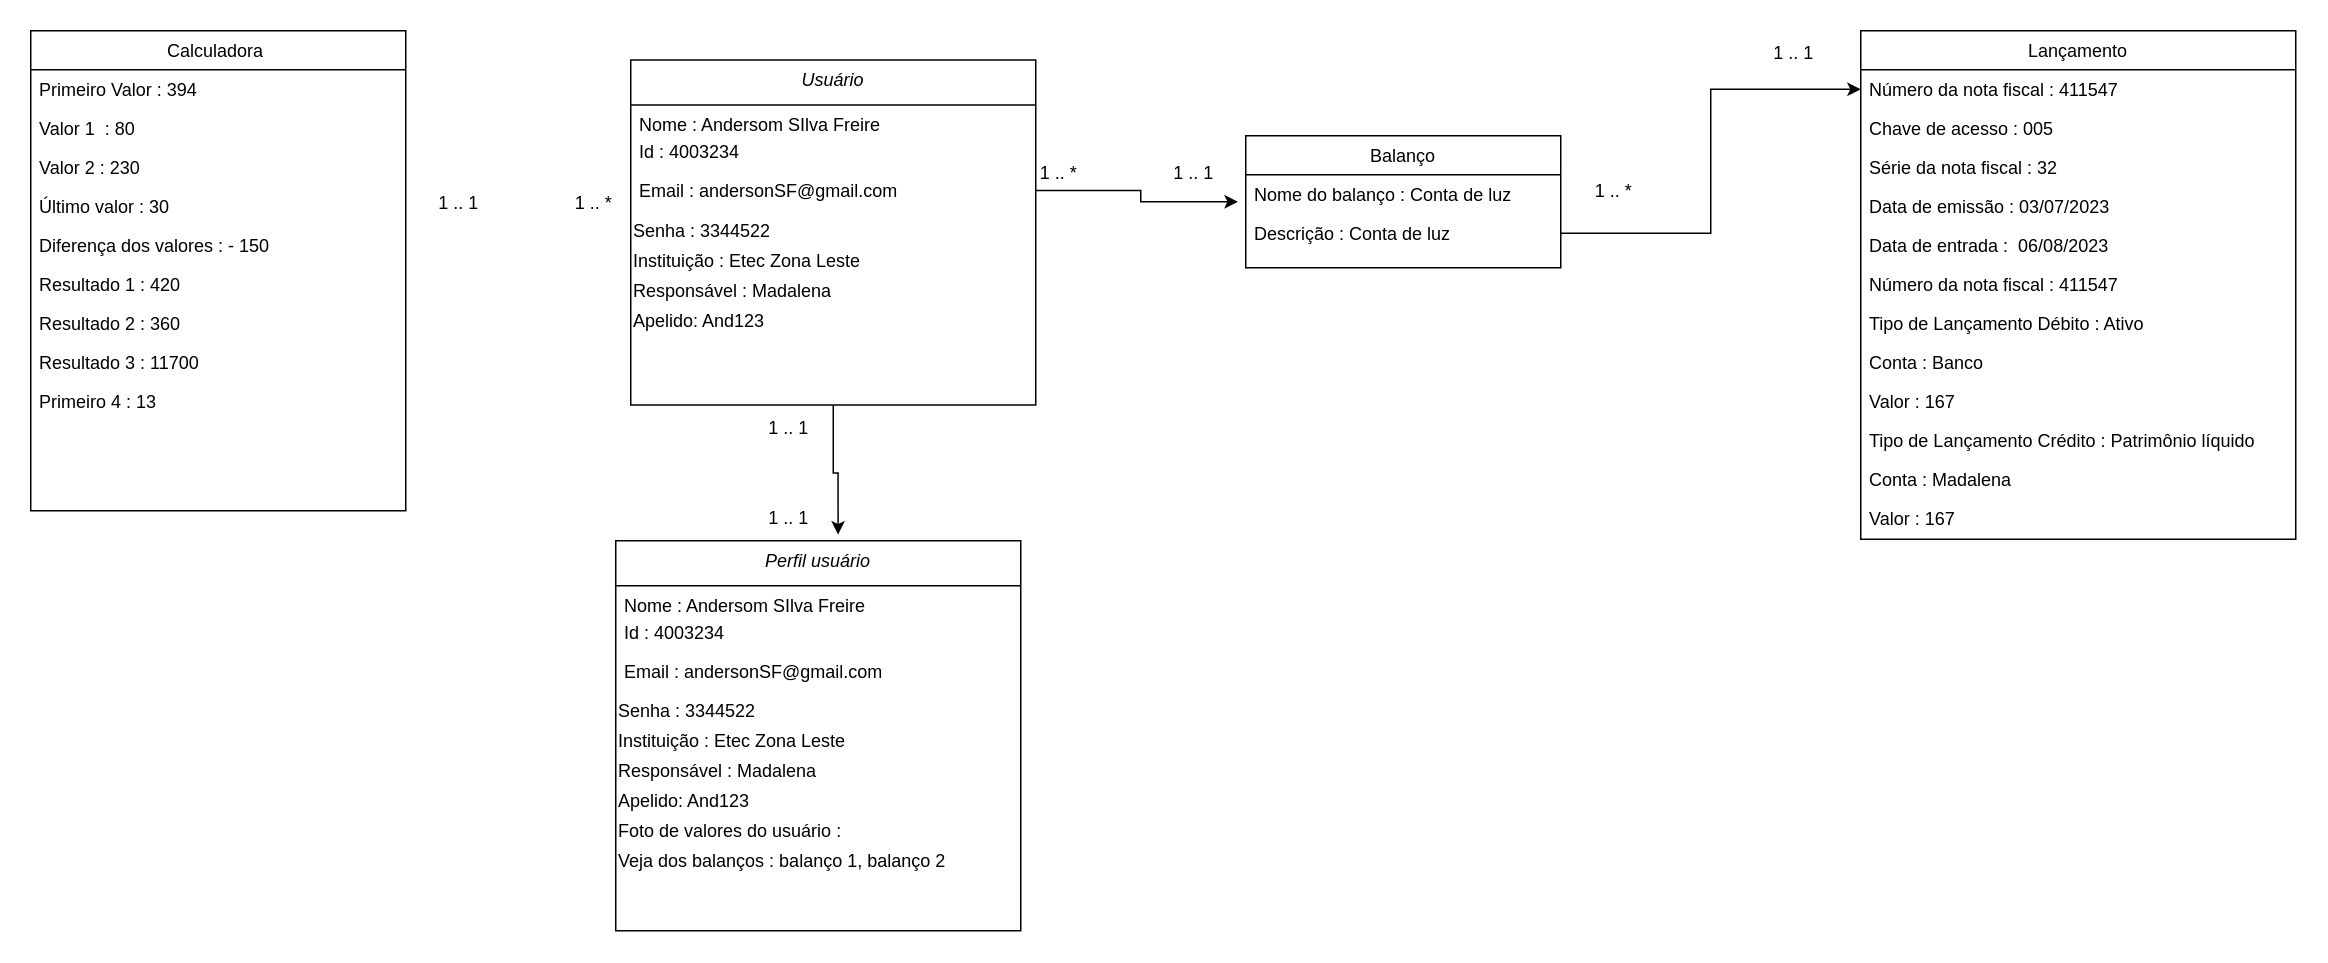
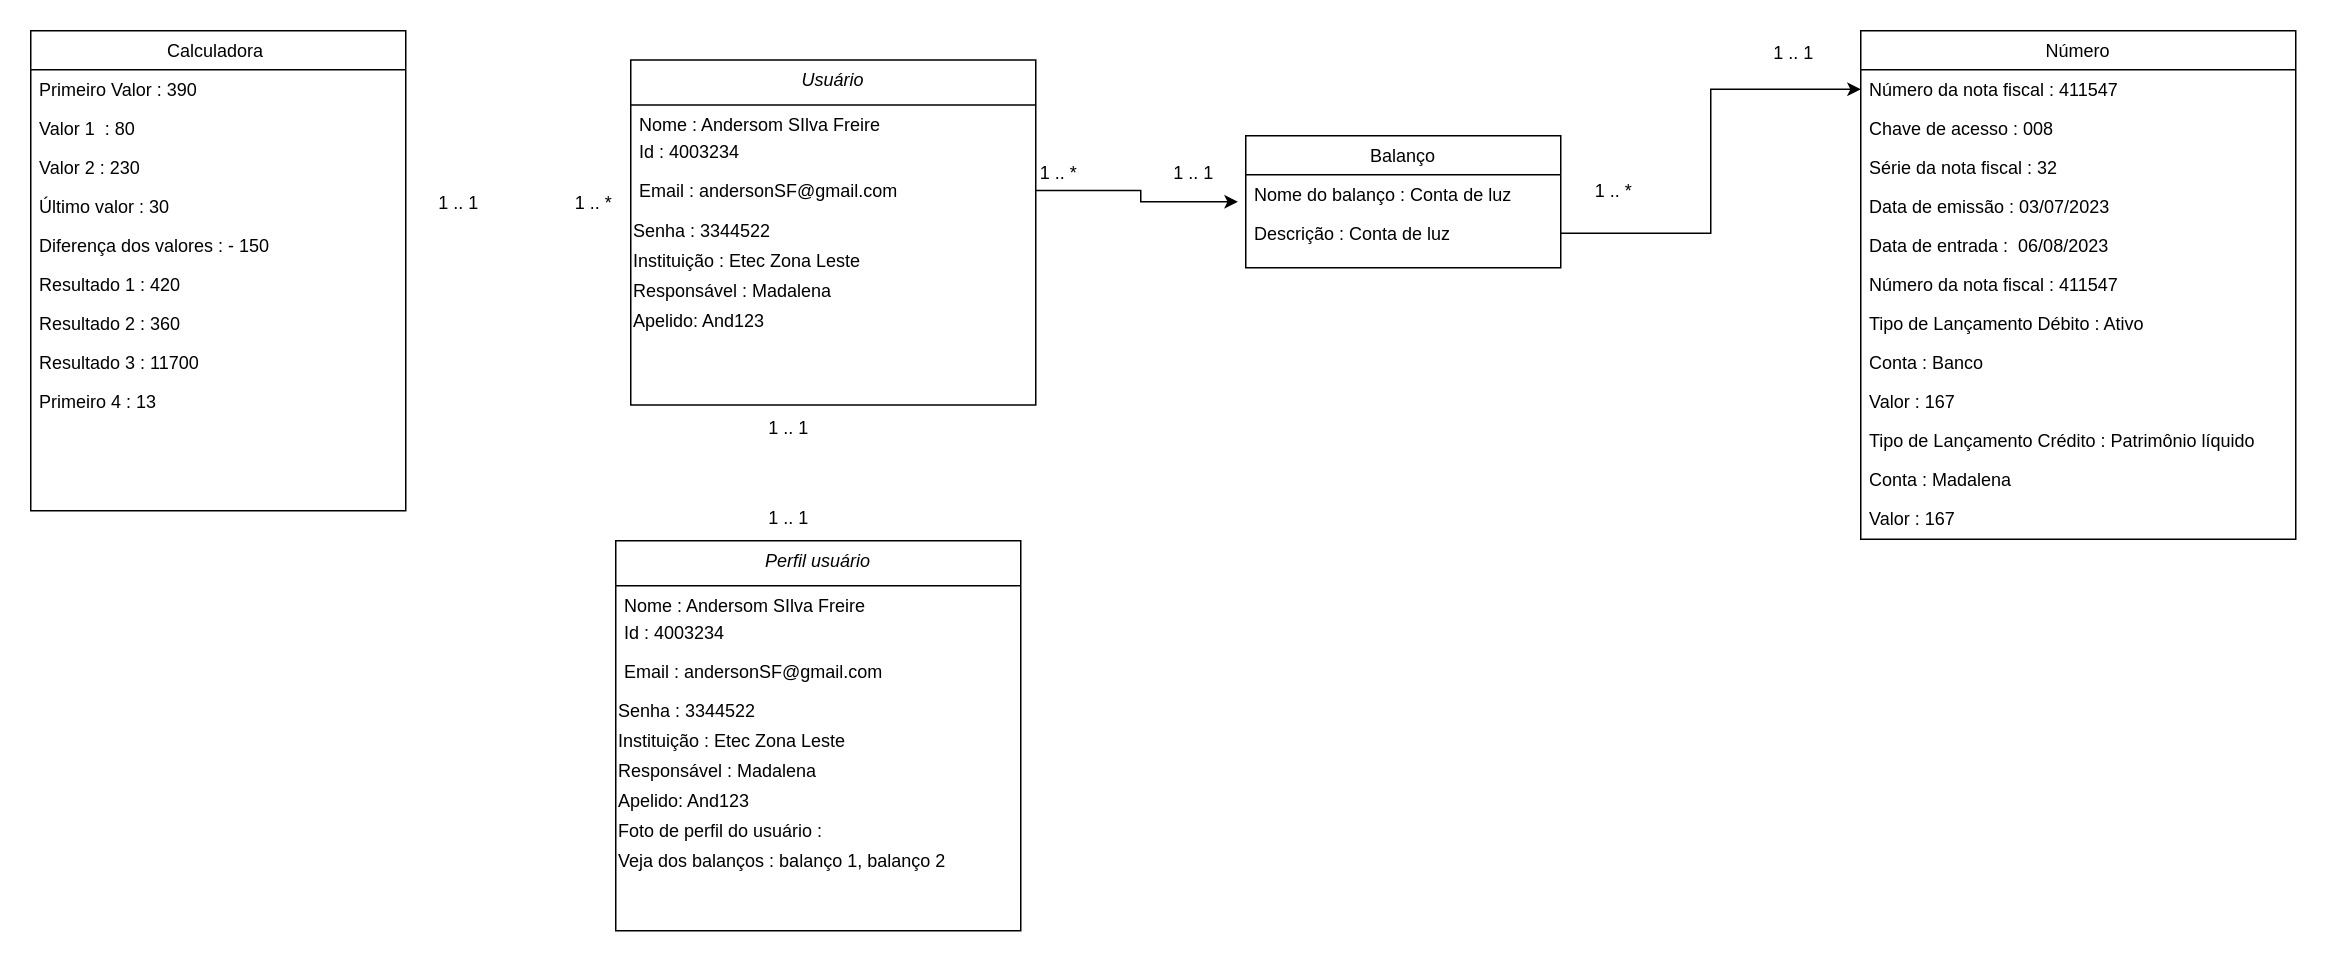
  <mxCell id="0" />
  <mxCell id="1" parent="0" />
  <mxCell id="2" value="Usuário" style="swimlane;fontStyle=2;align=center;verticalAlign=top;childLayout=stackLayout;horizontal=1;startSize=30;horizontalStack=0;resizeParent=1;resizeLast=0;collapsible=1;marginBottom=0;rounded=0;shadow=0;strokeWidth=1;" parent="1" vertex="1"><mxGeometry x="420" y="39.5" width="270" height="230" as="geometry"><mxRectangle x="230" y="140" width="160" height="26" as="alternateBounds" /></mxGeometry></mxCell>
  <mxCell id="3" value="Nome : Andersom SIlva Freire" style="text;align=left;verticalAlign=top;spacingLeft=4;spacingRight=4;overflow=hidden;rotatable=0;points=[[0,0.5],[1,0.5]];portConstraint=eastwest;" parent="2" vertex="1"><mxGeometry y="30" width="270" height="18" as="geometry" /></mxCell>
  <mxCell id="4" value="Id : 4003234&#10;" style="text;align=left;verticalAlign=top;spacingLeft=4;spacingRight=4;overflow=hidden;rotatable=0;points=[[0,0.5],[1,0.5]];portConstraint=eastwest;rounded=0;shadow=0;html=0;" parent="2" vertex="1"><mxGeometry y="48" width="270" height="26" as="geometry" /></mxCell>
  <mxCell id="5" value="Email : andersonSF@gmail.com" style="text;align=left;verticalAlign=top;spacingLeft=4;spacingRight=4;overflow=hidden;rotatable=0;points=[[0,0.5],[1,0.5]];portConstraint=eastwest;rounded=0;shadow=0;html=0;" parent="2" vertex="1"><mxGeometry y="74" width="270" height="26" as="geometry" /></mxCell>
  <mxCell id="6" value="&lt;div&gt;Senha : 3344522&lt;/div&gt;" style="text;html=1;align=left;verticalAlign=top;resizable=0;points=[];autosize=1;strokeColor=none;fillColor=none;spacing=2;spacingTop=0;spacingBottom=-5;" vertex="1" parent="2"><mxGeometry y="100" width="270" height="20" as="geometry" /></mxCell>
  <mxCell id="7" value="&lt;div&gt;Instituição : Etec Zona Leste&lt;/div&gt;" style="text;html=1;align=left;verticalAlign=top;resizable=0;points=[];autosize=1;strokeColor=none;fillColor=none;spacing=2;spacingTop=0;spacingBottom=-5;" vertex="1" parent="2"><mxGeometry y="120" width="270" height="20" as="geometry" /></mxCell>
  <mxCell id="8" value="Responsável : Madalena" style="text;html=1;align=left;verticalAlign=top;resizable=0;points=[];autosize=1;strokeColor=none;fillColor=none;spacing=2;spacingTop=0;spacingBottom=-5;" vertex="1" parent="2"><mxGeometry y="140" width="270" height="20" as="geometry" /></mxCell>
  <mxCell id="9" value="Apelido: And123&lt;div&gt;&lt;br&gt;&lt;/div&gt;" style="text;html=1;align=left;verticalAlign=top;resizable=0;points=[];autosize=1;strokeColor=none;fillColor=none;spacing=2;spacingTop=0;spacingBottom=-15;" vertex="1" parent="2"><mxGeometry y="160" width="270" height="20" as="geometry" /></mxCell>
  <mxCell id="10" value="Calculadora &#10;" style="swimlane;fontStyle=0;align=center;verticalAlign=top;childLayout=stackLayout;horizontal=1;startSize=26;horizontalStack=0;resizeParent=1;resizeLast=0;collapsible=1;marginBottom=0;rounded=0;shadow=0;strokeWidth=1;" parent="1" vertex="1"><mxGeometry x="20" y="20" width="250" height="320" as="geometry"><mxRectangle x="130" y="380" width="160" height="26" as="alternateBounds" /></mxGeometry></mxCell>
- <mxCell id="11" value="Primeiro Valor : 394  " style="text;align=left;verticalAlign=top;spacingLeft=4;spacingRight=4;overflow=hidden;rotatable=0;points=[[0,0.5],[1,0.5]];portConstraint=eastwest;" parent="10" vertex="1"><mxGeometry y="26" width="250" height="26" as="geometry" /></mxCell>
+ <mxCell id="11" value="Primeiro Valor : 390  " style="text;align=left;verticalAlign=top;spacingLeft=4;spacingRight=4;overflow=hidden;rotatable=0;points=[[0,0.5],[1,0.5]];portConstraint=eastwest;" parent="10" vertex="1"><mxGeometry y="26" width="250" height="26" as="geometry" /></mxCell>
  <mxCell id="12" value="Valor 1  : 80 " style="text;align=left;verticalAlign=top;spacingLeft=4;spacingRight=4;overflow=hidden;rotatable=0;points=[[0,0.5],[1,0.5]];portConstraint=eastwest;" vertex="1" parent="10"><mxGeometry y="52" width="250" height="26" as="geometry" /></mxCell>
  <mxCell id="13" value="Valor 2 : 230 " style="text;align=left;verticalAlign=top;spacingLeft=4;spacingRight=4;overflow=hidden;rotatable=0;points=[[0,0.5],[1,0.5]];portConstraint=eastwest;" vertex="1" parent="10"><mxGeometry y="78" width="250" height="26" as="geometry" /></mxCell>
  <mxCell id="14" value="Último valor : 30 " style="text;align=left;verticalAlign=top;spacingLeft=4;spacingRight=4;overflow=hidden;rotatable=0;points=[[0,0.5],[1,0.5]];portConstraint=eastwest;" vertex="1" parent="10"><mxGeometry y="104" width="250" height="26" as="geometry" /></mxCell>
  <mxCell id="15" value="Diferença dos valores : - 150" style="text;align=left;verticalAlign=top;spacingLeft=4;spacingRight=4;overflow=hidden;rotatable=0;points=[[0,0.5],[1,0.5]];portConstraint=eastwest;" vertex="1" parent="10"><mxGeometry y="130" width="250" height="26" as="geometry" /></mxCell>
  <mxCell id="16" value="Resultado 1 : 420" style="text;align=left;verticalAlign=top;spacingLeft=4;spacingRight=4;overflow=hidden;rotatable=0;points=[[0,0.5],[1,0.5]];portConstraint=eastwest;" vertex="1" parent="10"><mxGeometry y="156" width="250" height="26" as="geometry" /></mxCell>
  <mxCell id="17" value="Resultado 2 : 360" style="text;align=left;verticalAlign=top;spacingLeft=4;spacingRight=4;overflow=hidden;rotatable=0;points=[[0,0.5],[1,0.5]];portConstraint=eastwest;" vertex="1" parent="10"><mxGeometry y="182" width="250" height="26" as="geometry" /></mxCell>
  <mxCell id="18" value="Resultado 3 : 11700" style="text;align=left;verticalAlign=top;spacingLeft=4;spacingRight=4;overflow=hidden;rotatable=0;points=[[0,0.5],[1,0.5]];portConstraint=eastwest;" vertex="1" parent="10"><mxGeometry y="208" width="250" height="26" as="geometry" /></mxCell>
  <mxCell id="19" value="Primeiro 4 : 13" style="text;align=left;verticalAlign=top;spacingLeft=4;spacingRight=4;overflow=hidden;rotatable=0;points=[[0,0.5],[1,0.5]];portConstraint=eastwest;" vertex="1" parent="10"><mxGeometry y="234" width="250" height="26" as="geometry" /></mxCell>
- <mxCell id="20" value="Lançamento" style="swimlane;fontStyle=0;align=center;verticalAlign=top;childLayout=stackLayout;horizontal=1;startSize=26;horizontalStack=0;resizeParent=1;resizeLast=0;collapsible=1;marginBottom=0;rounded=0;shadow=0;strokeWidth=1;" parent="1" vertex="1"><mxGeometry x="1240" y="20" width="290" height="339" as="geometry"><mxRectangle x="340" y="380" width="170" height="26" as="alternateBounds" /></mxGeometry></mxCell>
+ <mxCell id="20" value="Número" style="swimlane;fontStyle=0;align=center;verticalAlign=top;childLayout=stackLayout;horizontal=1;startSize=26;horizontalStack=0;resizeParent=1;resizeLast=0;collapsible=1;marginBottom=0;rounded=0;shadow=0;strokeWidth=1;" parent="1" vertex="1"><mxGeometry x="1240" y="20" width="290" height="339" as="geometry"><mxRectangle x="340" y="380" width="170" height="26" as="alternateBounds" /></mxGeometry></mxCell>
  <mxCell id="21" value="Número da nota fiscal : 411547 " style="text;align=left;verticalAlign=top;spacingLeft=4;spacingRight=4;overflow=hidden;rotatable=0;points=[[0,0.5],[1,0.5]];portConstraint=eastwest;" parent="20" vertex="1"><mxGeometry y="26" width="290" height="26" as="geometry" /></mxCell>
- <mxCell id="22" value="Chave de acesso : 005" style="text;align=left;verticalAlign=top;spacingLeft=4;spacingRight=4;overflow=hidden;rotatable=0;points=[[0,0.5],[1,0.5]];portConstraint=eastwest;" vertex="1" parent="20"><mxGeometry y="52" width="290" height="26" as="geometry" /></mxCell>
+ <mxCell id="22" value="Chave de acesso : 008" style="text;align=left;verticalAlign=top;spacingLeft=4;spacingRight=4;overflow=hidden;rotatable=0;points=[[0,0.5],[1,0.5]];portConstraint=eastwest;" vertex="1" parent="20"><mxGeometry y="52" width="290" height="26" as="geometry" /></mxCell>
  <mxCell id="23" value="Série da nota fiscal : 32" style="text;align=left;verticalAlign=top;spacingLeft=4;spacingRight=4;overflow=hidden;rotatable=0;points=[[0,0.5],[1,0.5]];portConstraint=eastwest;" vertex="1" parent="20"><mxGeometry y="78" width="290" height="26" as="geometry" /></mxCell>
  <mxCell id="24" value="Data de emissão : 03/07/2023" style="text;align=left;verticalAlign=top;spacingLeft=4;spacingRight=4;overflow=hidden;rotatable=0;points=[[0,0.5],[1,0.5]];portConstraint=eastwest;" vertex="1" parent="20"><mxGeometry y="104" width="290" height="26" as="geometry" /></mxCell>
  <mxCell id="25" value="Data de entrada :  06/08/2023" style="text;align=left;verticalAlign=top;spacingLeft=4;spacingRight=4;overflow=hidden;rotatable=0;points=[[0,0.5],[1,0.5]];portConstraint=eastwest;" vertex="1" parent="20"><mxGeometry y="130" width="290" height="26" as="geometry" /></mxCell>
  <mxCell id="26" value="Número da nota fiscal : 411547 " style="text;align=left;verticalAlign=top;spacingLeft=4;spacingRight=4;overflow=hidden;rotatable=0;points=[[0,0.5],[1,0.5]];portConstraint=eastwest;" vertex="1" parent="20"><mxGeometry y="156" width="290" height="26" as="geometry" /></mxCell>
  <mxCell id="27" value="Tipo de Lançamento Débito : Ativo" style="text;align=left;verticalAlign=top;spacingLeft=4;spacingRight=4;overflow=hidden;rotatable=0;points=[[0,0.5],[1,0.5]];portConstraint=eastwest;" vertex="1" parent="20"><mxGeometry y="182" width="290" height="26" as="geometry" /></mxCell>
  <mxCell id="28" value="Conta : Banco" style="text;align=left;verticalAlign=top;spacingLeft=4;spacingRight=4;overflow=hidden;rotatable=0;points=[[0,0.5],[1,0.5]];portConstraint=eastwest;" vertex="1" parent="20"><mxGeometry y="208" width="290" height="26" as="geometry" /></mxCell>
  <mxCell id="29" value="Valor : 167" style="text;align=left;verticalAlign=top;spacingLeft=4;spacingRight=4;overflow=hidden;rotatable=0;points=[[0,0.5],[1,0.5]];portConstraint=eastwest;" vertex="1" parent="20"><mxGeometry y="234" width="290" height="26" as="geometry" /></mxCell>
  <mxCell id="30" value="Tipo de Lançamento Crédito : Patrimônio líquido &#10; " style="text;align=left;verticalAlign=top;spacingLeft=4;spacingRight=4;overflow=hidden;rotatable=0;points=[[0,0.5],[1,0.5]];portConstraint=eastwest;" vertex="1" parent="20"><mxGeometry y="260" width="290" height="26" as="geometry" /></mxCell>
  <mxCell id="31" value="Conta : Madalena" style="text;align=left;verticalAlign=top;spacingLeft=4;spacingRight=4;overflow=hidden;rotatable=0;points=[[0,0.5],[1,0.5]];portConstraint=eastwest;" vertex="1" parent="20"><mxGeometry y="286" width="290" height="26" as="geometry" /></mxCell>
  <mxCell id="32" value="Valor : 167" style="text;align=left;verticalAlign=top;spacingLeft=4;spacingRight=4;overflow=hidden;rotatable=0;points=[[0,0.5],[1,0.5]];portConstraint=eastwest;" vertex="1" parent="20"><mxGeometry y="312" width="290" height="26" as="geometry" /></mxCell>
  <mxCell id="33" value="Balanço" style="swimlane;fontStyle=0;align=center;verticalAlign=top;childLayout=stackLayout;horizontal=1;startSize=26;horizontalStack=0;resizeParent=1;resizeLast=0;collapsible=1;marginBottom=0;rounded=0;shadow=0;strokeWidth=1;" parent="1" vertex="1"><mxGeometry x="830" y="90" width="210" height="88" as="geometry"><mxRectangle x="550" y="140" width="160" height="26" as="alternateBounds" /></mxGeometry></mxCell>
  <mxCell id="34" value="Nome do balanço : Conta de luz&#10;" style="text;align=left;verticalAlign=top;spacingLeft=4;spacingRight=4;overflow=hidden;rotatable=0;points=[[0,0.5],[1,0.5]];portConstraint=eastwest;" parent="33" vertex="1"><mxGeometry y="26" width="210" height="26" as="geometry" /></mxCell>
  <mxCell id="35" value="Descrição : Conta de luz" style="text;align=left;verticalAlign=top;spacingLeft=4;spacingRight=4;overflow=hidden;rotatable=0;points=[[0,0.5],[1,0.5]];portConstraint=eastwest;rounded=0;shadow=0;html=0;" parent="33" vertex="1"><mxGeometry y="52" width="210" height="26" as="geometry" /></mxCell>
  <mxCell id="36" style="edgeStyle=orthogonalEdgeStyle;rounded=0;orthogonalLoop=1;jettySize=auto;html=1;exitX=1;exitY=0.5;exitDx=0;exitDy=0;entryX=-0.025;entryY=-0.308;entryDx=0;entryDy=0;entryPerimeter=0;" edge="1" parent="1" source="5" target="35"><mxGeometry relative="1" as="geometry" /></mxCell>
  <mxCell id="37" style="edgeStyle=orthogonalEdgeStyle;rounded=0;orthogonalLoop=1;jettySize=auto;html=1;exitX=1;exitY=0.5;exitDx=0;exitDy=0;entryX=0;entryY=0.5;entryDx=0;entryDy=0;" edge="1" parent="1" source="35" target="21"><mxGeometry relative="1" as="geometry" /></mxCell>
  <mxCell id="38" value="1 .. *" style="text;html=1;align=center;verticalAlign=middle;resizable=0;points=[];autosize=1;strokeColor=none;fillColor=none;" vertex="1" parent="1"><mxGeometry x="370" y="120" width="50" height="30" as="geometry" /></mxCell>
  <mxCell id="39" value="1 .. *" style="text;html=1;align=center;verticalAlign=middle;resizable=0;points=[];autosize=1;strokeColor=none;fillColor=none;" vertex="1" parent="1"><mxGeometry x="680" y="100" width="50" height="30" as="geometry" /></mxCell>
  <mxCell id="40" value="1 .. 1" style="text;html=1;align=center;verticalAlign=middle;resizable=0;points=[];autosize=1;strokeColor=none;fillColor=none;" vertex="1" parent="1"><mxGeometry x="280" y="120" width="50" height="30" as="geometry" /></mxCell>
  <mxCell id="41" value="1 .. 1" style="text;html=1;align=center;verticalAlign=middle;resizable=0;points=[];autosize=1;strokeColor=none;fillColor=none;" vertex="1" parent="1"><mxGeometry x="770" y="100" width="50" height="30" as="geometry" /></mxCell>
  <mxCell id="42" value="1 .. 1" style="text;html=1;align=center;verticalAlign=middle;resizable=0;points=[];autosize=1;strokeColor=none;fillColor=none;" vertex="1" parent="1"><mxGeometry x="1170" y="20" width="50" height="30" as="geometry" /></mxCell>
  <mxCell id="43" value="1 .. *" style="text;html=1;align=center;verticalAlign=middle;resizable=0;points=[];autosize=1;strokeColor=none;fillColor=none;" vertex="1" parent="1"><mxGeometry x="1050" y="112" width="50" height="30" as="geometry" /></mxCell>
  <mxCell id="44" value="Perfil usuário" style="swimlane;fontStyle=2;align=center;verticalAlign=top;childLayout=stackLayout;horizontal=1;startSize=30;horizontalStack=0;resizeParent=1;resizeLast=0;collapsible=1;marginBottom=0;rounded=0;shadow=0;strokeWidth=1;" vertex="1" parent="1"><mxGeometry x="410" y="360" width="270" height="260" as="geometry"><mxRectangle x="230" y="140" width="160" height="26" as="alternateBounds" /></mxGeometry></mxCell>
  <mxCell id="45" value="Nome : Andersom SIlva Freire" style="text;align=left;verticalAlign=top;spacingLeft=4;spacingRight=4;overflow=hidden;rotatable=0;points=[[0,0.5],[1,0.5]];portConstraint=eastwest;" vertex="1" parent="44"><mxGeometry y="30" width="270" height="18" as="geometry" /></mxCell>
  <mxCell id="46" value="Id : 4003234&#10;" style="text;align=left;verticalAlign=top;spacingLeft=4;spacingRight=4;overflow=hidden;rotatable=0;points=[[0,0.5],[1,0.5]];portConstraint=eastwest;rounded=0;shadow=0;html=0;" vertex="1" parent="44"><mxGeometry y="48" width="270" height="26" as="geometry" /></mxCell>
  <mxCell id="47" value="Email : andersonSF@gmail.com" style="text;align=left;verticalAlign=top;spacingLeft=4;spacingRight=4;overflow=hidden;rotatable=0;points=[[0,0.5],[1,0.5]];portConstraint=eastwest;rounded=0;shadow=0;html=0;" vertex="1" parent="44"><mxGeometry y="74" width="270" height="26" as="geometry" /></mxCell>
  <mxCell id="48" value="&lt;div&gt;Senha : 3344522&lt;/div&gt;" style="text;html=1;align=left;verticalAlign=top;resizable=0;points=[];autosize=1;strokeColor=none;fillColor=none;spacing=2;spacingTop=0;spacingBottom=-5;" vertex="1" parent="44"><mxGeometry y="100" width="270" height="20" as="geometry" /></mxCell>
  <mxCell id="49" value="&lt;div&gt;Instituição : Etec Zona Leste&lt;/div&gt;" style="text;html=1;align=left;verticalAlign=top;resizable=0;points=[];autosize=1;strokeColor=none;fillColor=none;spacing=2;spacingTop=0;spacingBottom=-5;" vertex="1" parent="44"><mxGeometry y="120" width="270" height="20" as="geometry" /></mxCell>
  <mxCell id="50" value="Responsável : Madalena" style="text;html=1;align=left;verticalAlign=top;resizable=0;points=[];autosize=1;strokeColor=none;fillColor=none;spacing=2;spacingTop=0;spacingBottom=-5;" vertex="1" parent="44"><mxGeometry y="140" width="270" height="20" as="geometry" /></mxCell>
  <mxCell id="51" value="Apelido: And123&lt;div&gt;&lt;br&gt;&lt;/div&gt;" style="text;html=1;align=left;verticalAlign=top;resizable=0;points=[];autosize=1;strokeColor=none;fillColor=none;spacing=2;spacingTop=0;spacingBottom=-15;" vertex="1" parent="44"><mxGeometry y="160" width="270" height="20" as="geometry" /></mxCell>
- <mxCell id="52" value="&lt;div&gt;Foto de valores do usuário :&amp;nbsp;&lt;br&gt;&lt;/div&gt;" style="text;html=1;align=left;verticalAlign=top;resizable=0;points=[];autosize=1;strokeColor=none;fillColor=none;spacing=2;spacingTop=0;spacingBottom=-4;" vertex="1" parent="44"><mxGeometry y="180" width="270" height="20" as="geometry" /></mxCell>
+ <mxCell id="52" value="&lt;div&gt;Foto de perfil do usuário :&amp;nbsp;&lt;br&gt;&lt;/div&gt;" style="text;html=1;align=left;verticalAlign=top;resizable=0;points=[];autosize=1;strokeColor=none;fillColor=none;spacing=2;spacingTop=0;spacingBottom=-4;" vertex="1" parent="44"><mxGeometry y="180" width="270" height="20" as="geometry" /></mxCell>
  <mxCell id="53" value="Veja dos balanços : balanço 1, balanço 2" style="text;html=1;align=left;verticalAlign=top;resizable=0;points=[];autosize=1;strokeColor=none;fillColor=none;spacing=2;spacingTop=0;spacingBottom=-15;" vertex="1" parent="44"><mxGeometry y="200" width="270" height="10" as="geometry" /></mxCell>
- <mxCell id="54" style="edgeStyle=orthogonalEdgeStyle;rounded=0;orthogonalLoop=1;jettySize=auto;html=1;exitX=0.5;exitY=1;exitDx=0;exitDy=0;entryX=0.549;entryY=-0.016;entryDx=0;entryDy=0;entryPerimeter=0;" edge="1" parent="1" source="2" target="44"><mxGeometry relative="1" as="geometry" /></mxCell>
  <mxCell id="55" value="1 .. 1" style="text;html=1;align=center;verticalAlign=middle;resizable=0;points=[];autosize=1;strokeColor=none;fillColor=none;" vertex="1" parent="1"><mxGeometry x="500" y="269.5" width="50" height="30" as="geometry" /></mxCell>
  <mxCell id="56" value="1 .. 1" style="text;html=1;align=center;verticalAlign=middle;resizable=0;points=[];autosize=1;strokeColor=none;fillColor=none;" vertex="1" parent="1"><mxGeometry x="500" y="330" width="50" height="30" as="geometry" /></mxCell>
